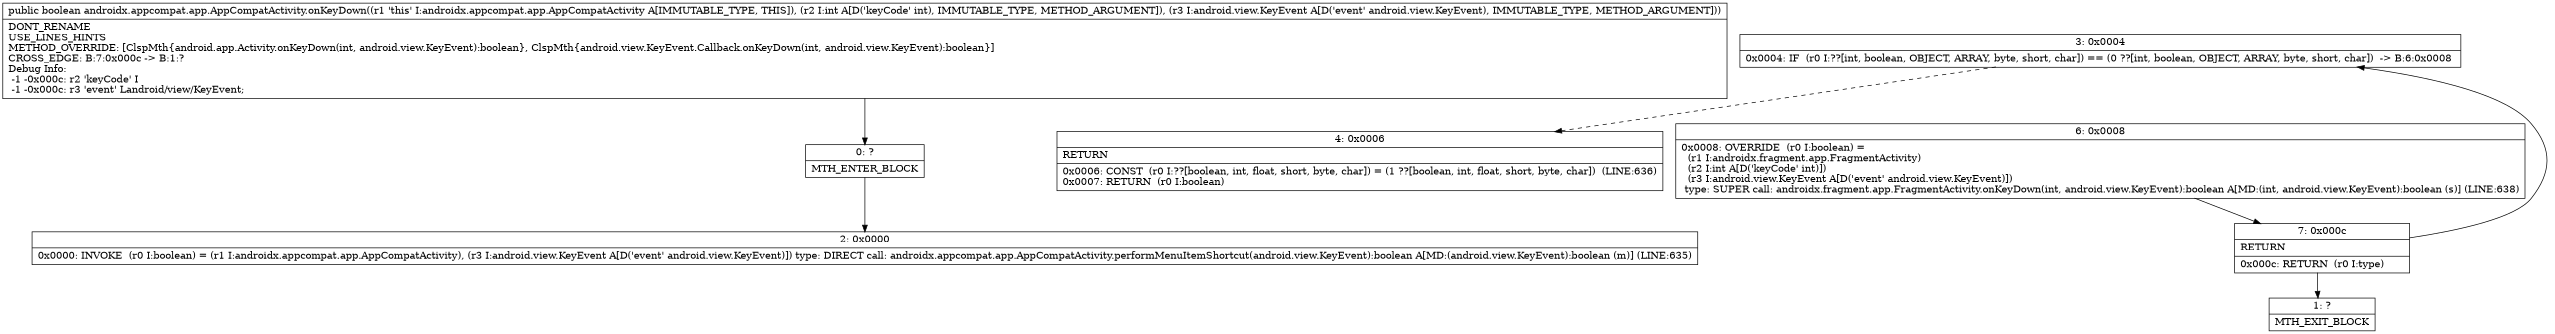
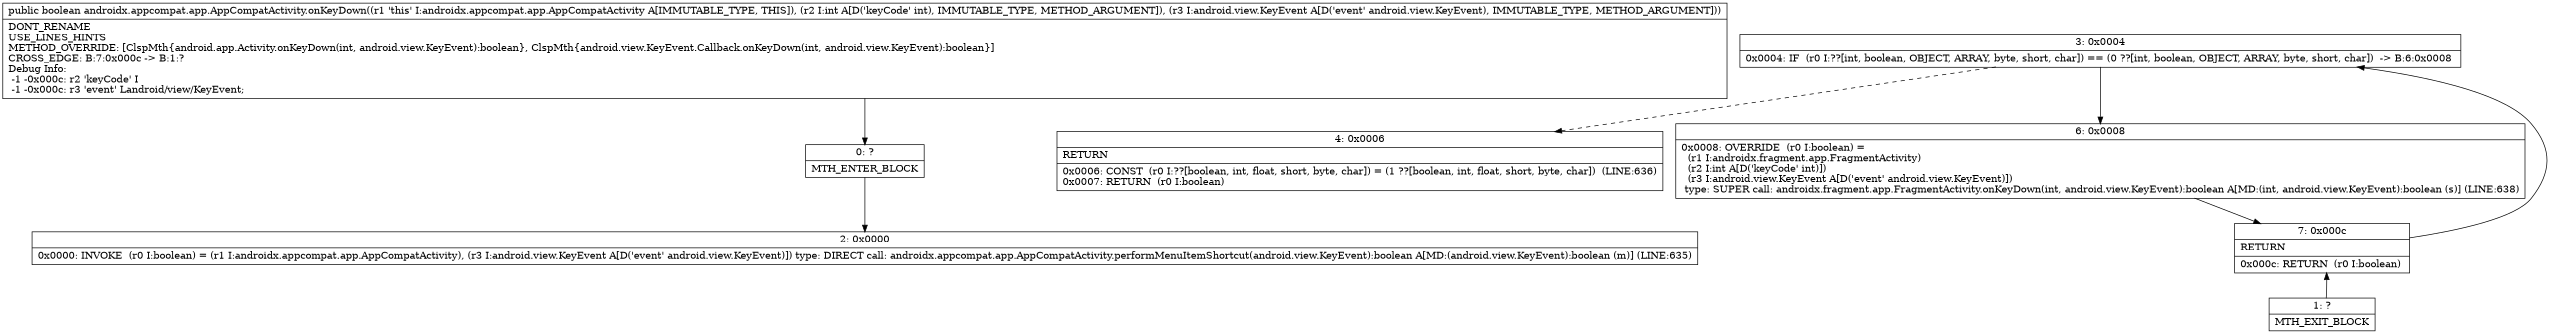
  digraph {
    node [shape=record]
    n1 [label="{0\:\ ?|MTH_ENTER_BLOCK\l}"]
    n2 [label="{2\:\ 0x0000|0x0000: INVOKE  (r0 I:boolean) = (r1 I:androidx.appcompat.app.AppCompatActivity), (r3 I:android.view.KeyEvent A[D('event' android.view.KeyEvent)]) type: DIRECT call: androidx.appcompat.app.AppCompatActivity.performMenuItemShortcut(android.view.KeyEvent):boolean A[MD:(android.view.KeyEvent):boolean (m)] (LINE:635)\l}"]
    n3 [label="{3\:\ 0x0004|0x0004: IF  (r0 I:??[int, boolean, OBJECT, ARRAY, byte, short, char]) == (0 ??[int, boolean, OBJECT, ARRAY, byte, short, char])  \-\> B:6:0x0008 \l}"]
    n4 [label="{4\:\ 0x0006|RETURN\l|0x0006: CONST  (r0 I:??[boolean, int, float, short, byte, char]) = (1 ??[boolean, int, float, short, byte, char])  (LINE:636)\l0x0007: RETURN  (r0 I:boolean) \l}"]
    n5 [label="{6\:\ 0x0008|0x0008: OVERRIDE  (r0 I:boolean) = \l  (r1 I:androidx.fragment.app.FragmentActivity)\l  (r2 I:int A[D('keyCode' int)])\l  (r3 I:android.view.KeyEvent A[D('event' android.view.KeyEvent)])\l type: SUPER call: androidx.fragment.app.FragmentActivity.onKeyDown(int, android.view.KeyEvent):boolean A[MD:(int, android.view.KeyEvent):boolean (s)] (LINE:638)\l}"]
-   n6 [label="{7\:\ 0x000c|RETURN\l|0x000c: RETURN  (r0 I:type) \l}"]
+   n6 [label="{7\:\ 0x000c|RETURN\l|0x000c: RETURN  (r0 I:boolean) \l}"]
    n7 [label="{1\:\ ?|MTH_EXIT_BLOCK\l}"]
    n8 [label="{public boolean androidx.appcompat.app.AppCompatActivity.onKeyDown((r1 'this' I:androidx.appcompat.app.AppCompatActivity A[IMMUTABLE_TYPE, THIS]), (r2 I:int A[D('keyCode' int), IMMUTABLE_TYPE, METHOD_ARGUMENT]), (r3 I:android.view.KeyEvent A[D('event' android.view.KeyEvent), IMMUTABLE_TYPE, METHOD_ARGUMENT]))  | DONT_RENAME\lUSE_LINES_HINTS\lMETHOD_OVERRIDE: [ClspMth\{android.app.Activity.onKeyDown(int, android.view.KeyEvent):boolean\}, ClspMth\{android.view.KeyEvent.Callback.onKeyDown(int, android.view.KeyEvent):boolean\}]\lCROSS_EDGE: B:7:0x000c \-\> B:1:?\lDebug Info:\l  \-1 \-0x000c: r2 'keyCode' I\l  \-1 \-0x000c: r3 'event' Landroid\/view\/KeyEvent;\l}"]
    n1 -> n2
    n3 -> n4 [style=dashed]
+   n3 -> n5
    n5 -> n6
    n6 -> n3
-   n6 -> n7
+   n7 -> n6
    n8 -> n1
  }
